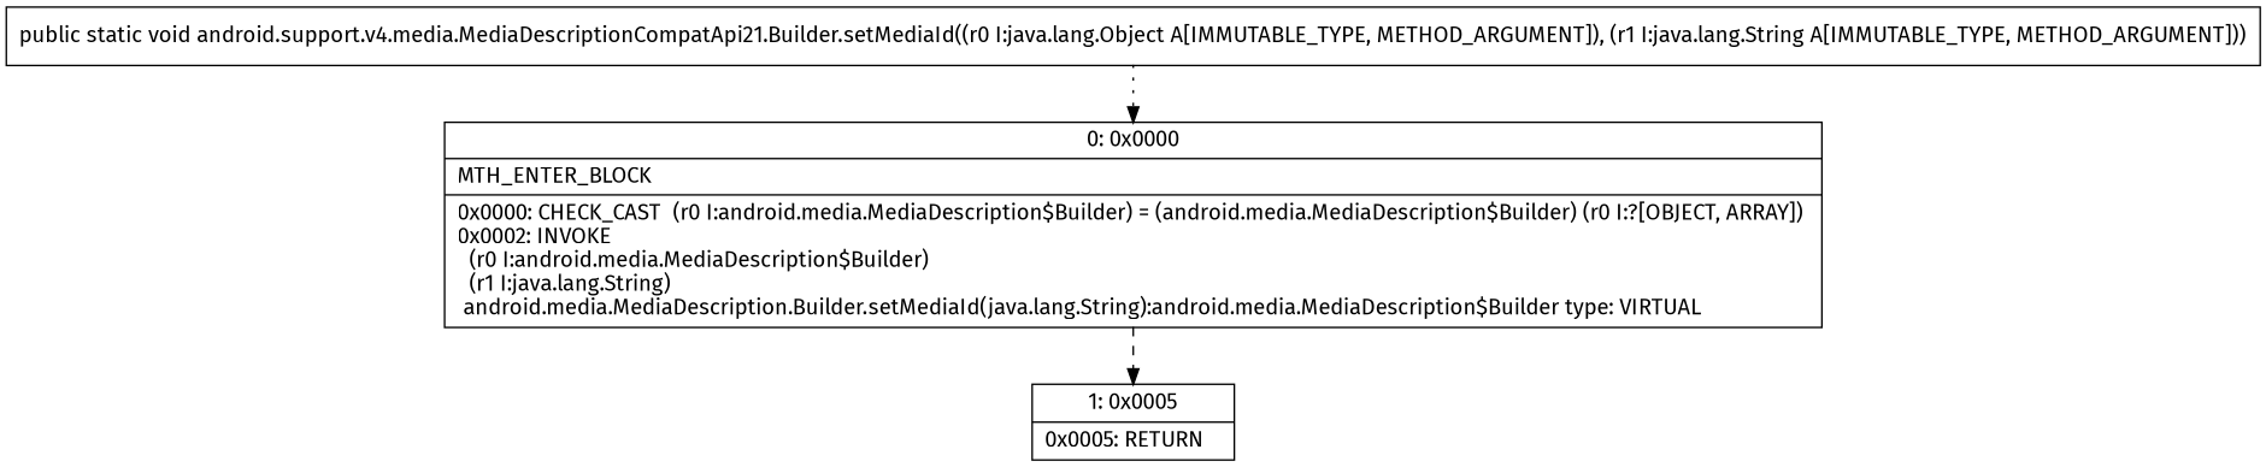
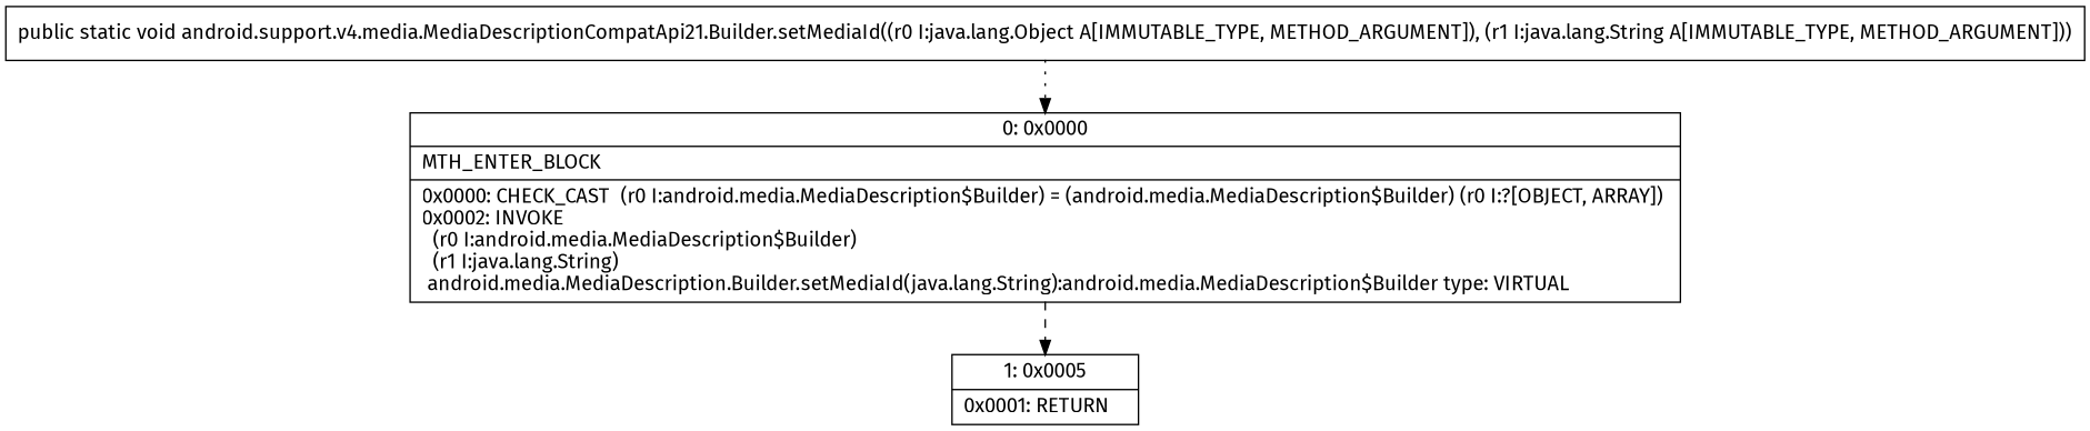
  digraph {
    fontname="Fira Sans"
    node [shape=record fontname="Fira Sans"]
    edge [fontname="Fira Sans"]
    n1 [label="{0\:\ 0x0000|MTH_ENTER_BLOCK\l|0x0000: CHECK_CAST  (r0 I:android.media.MediaDescription$Builder) = (android.media.MediaDescription$Builder) (r0 I:?[OBJECT, ARRAY]) \l0x0002: INVOKE  \l  (r0 I:android.media.MediaDescription$Builder)\l  (r1 I:java.lang.String)\l android.media.MediaDescription.Builder.setMediaId(java.lang.String):android.media.MediaDescription$Builder type: VIRTUAL \l}"]
-   n2 [label="{1\:\ 0x0005|0x0005: RETURN   \l}"]
+   n2 [label="{1\:\ 0x0005|0x0001: RETURN   \l}"]
    n3 [label="{public static void android.support.v4.media.MediaDescriptionCompatApi21.Builder.setMediaId((r0 I:java.lang.Object A[IMMUTABLE_TYPE, METHOD_ARGUMENT]), (r1 I:java.lang.String A[IMMUTABLE_TYPE, METHOD_ARGUMENT])) }"]
    n1 -> n2 [style=dashed]
    n3 -> n1 [style=dotted]
  }
